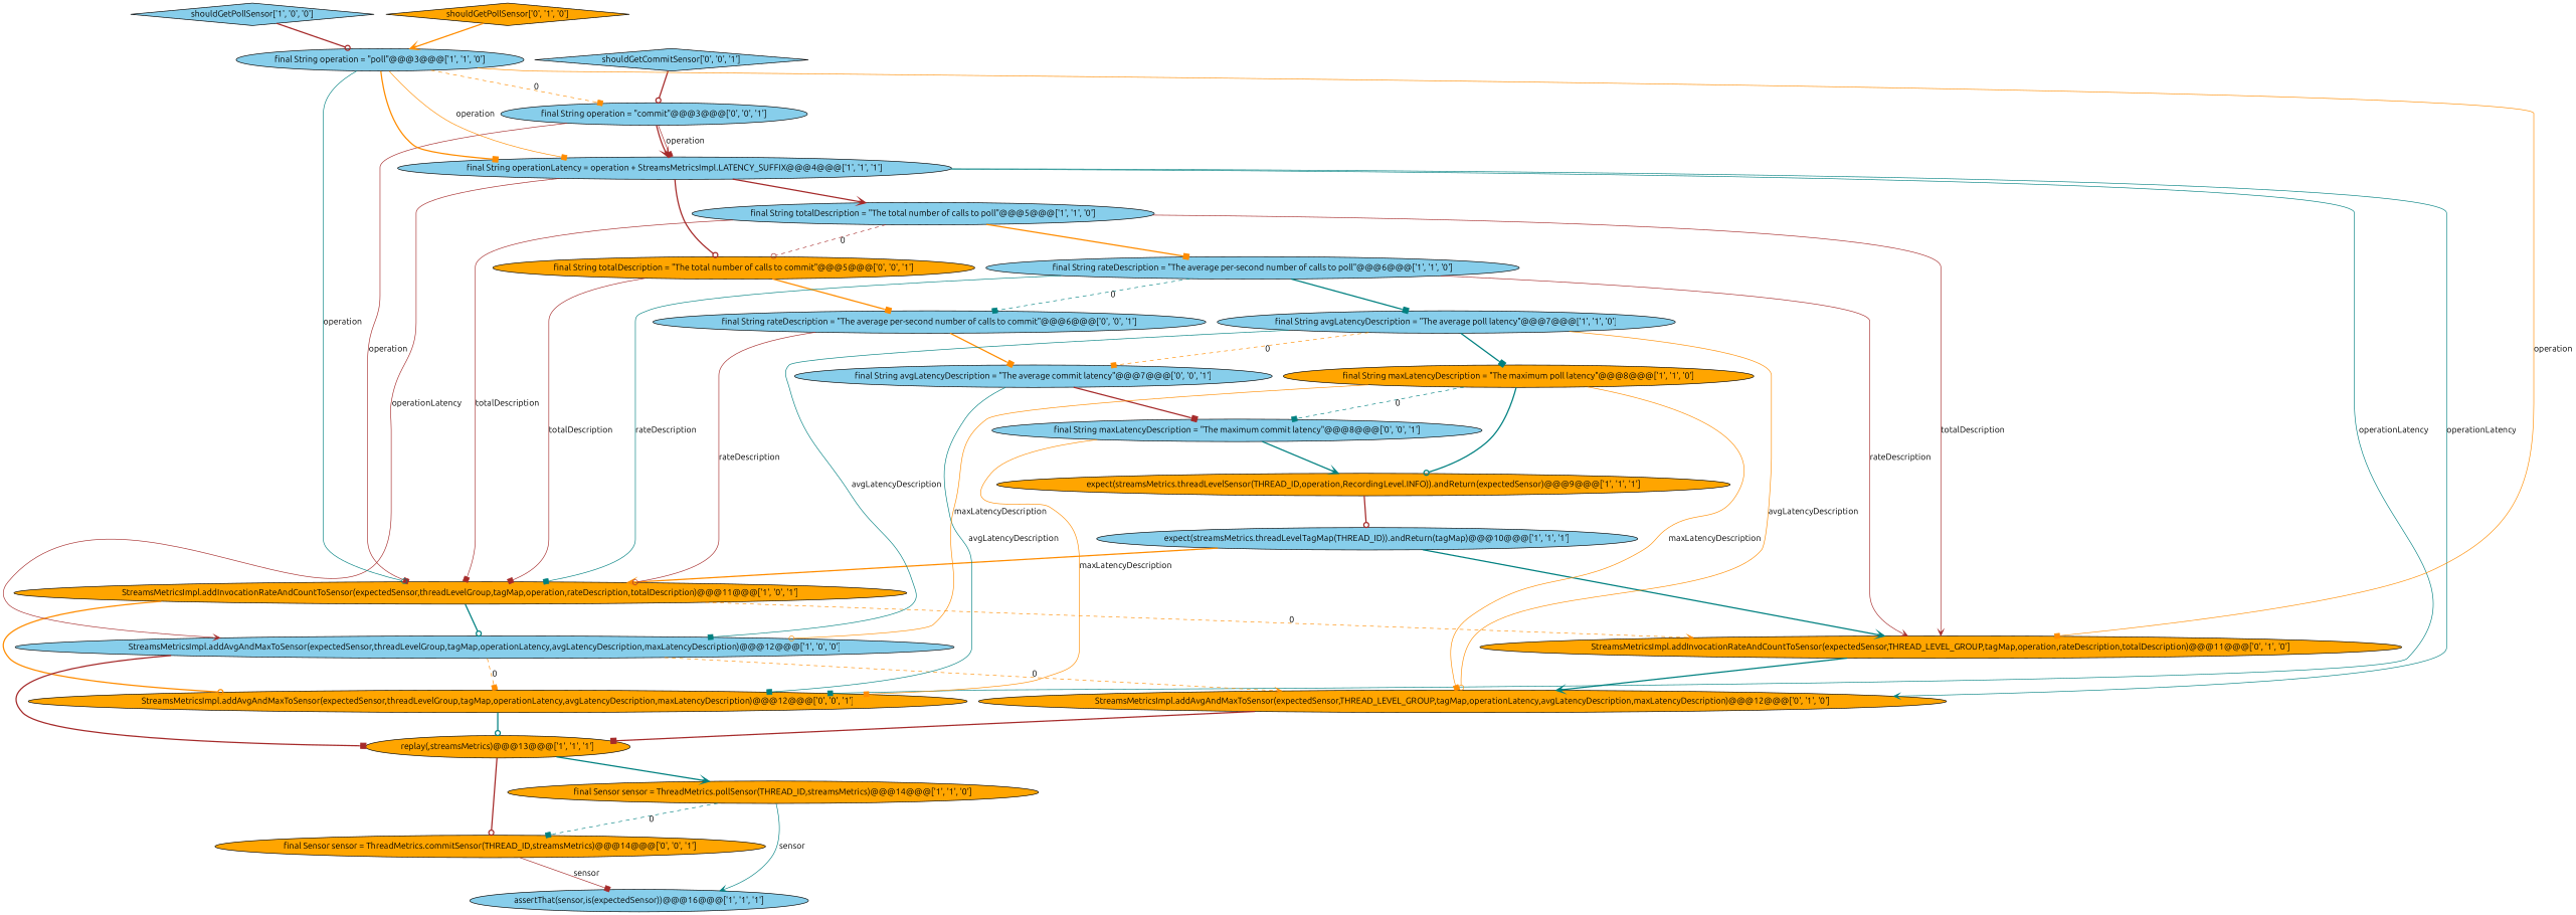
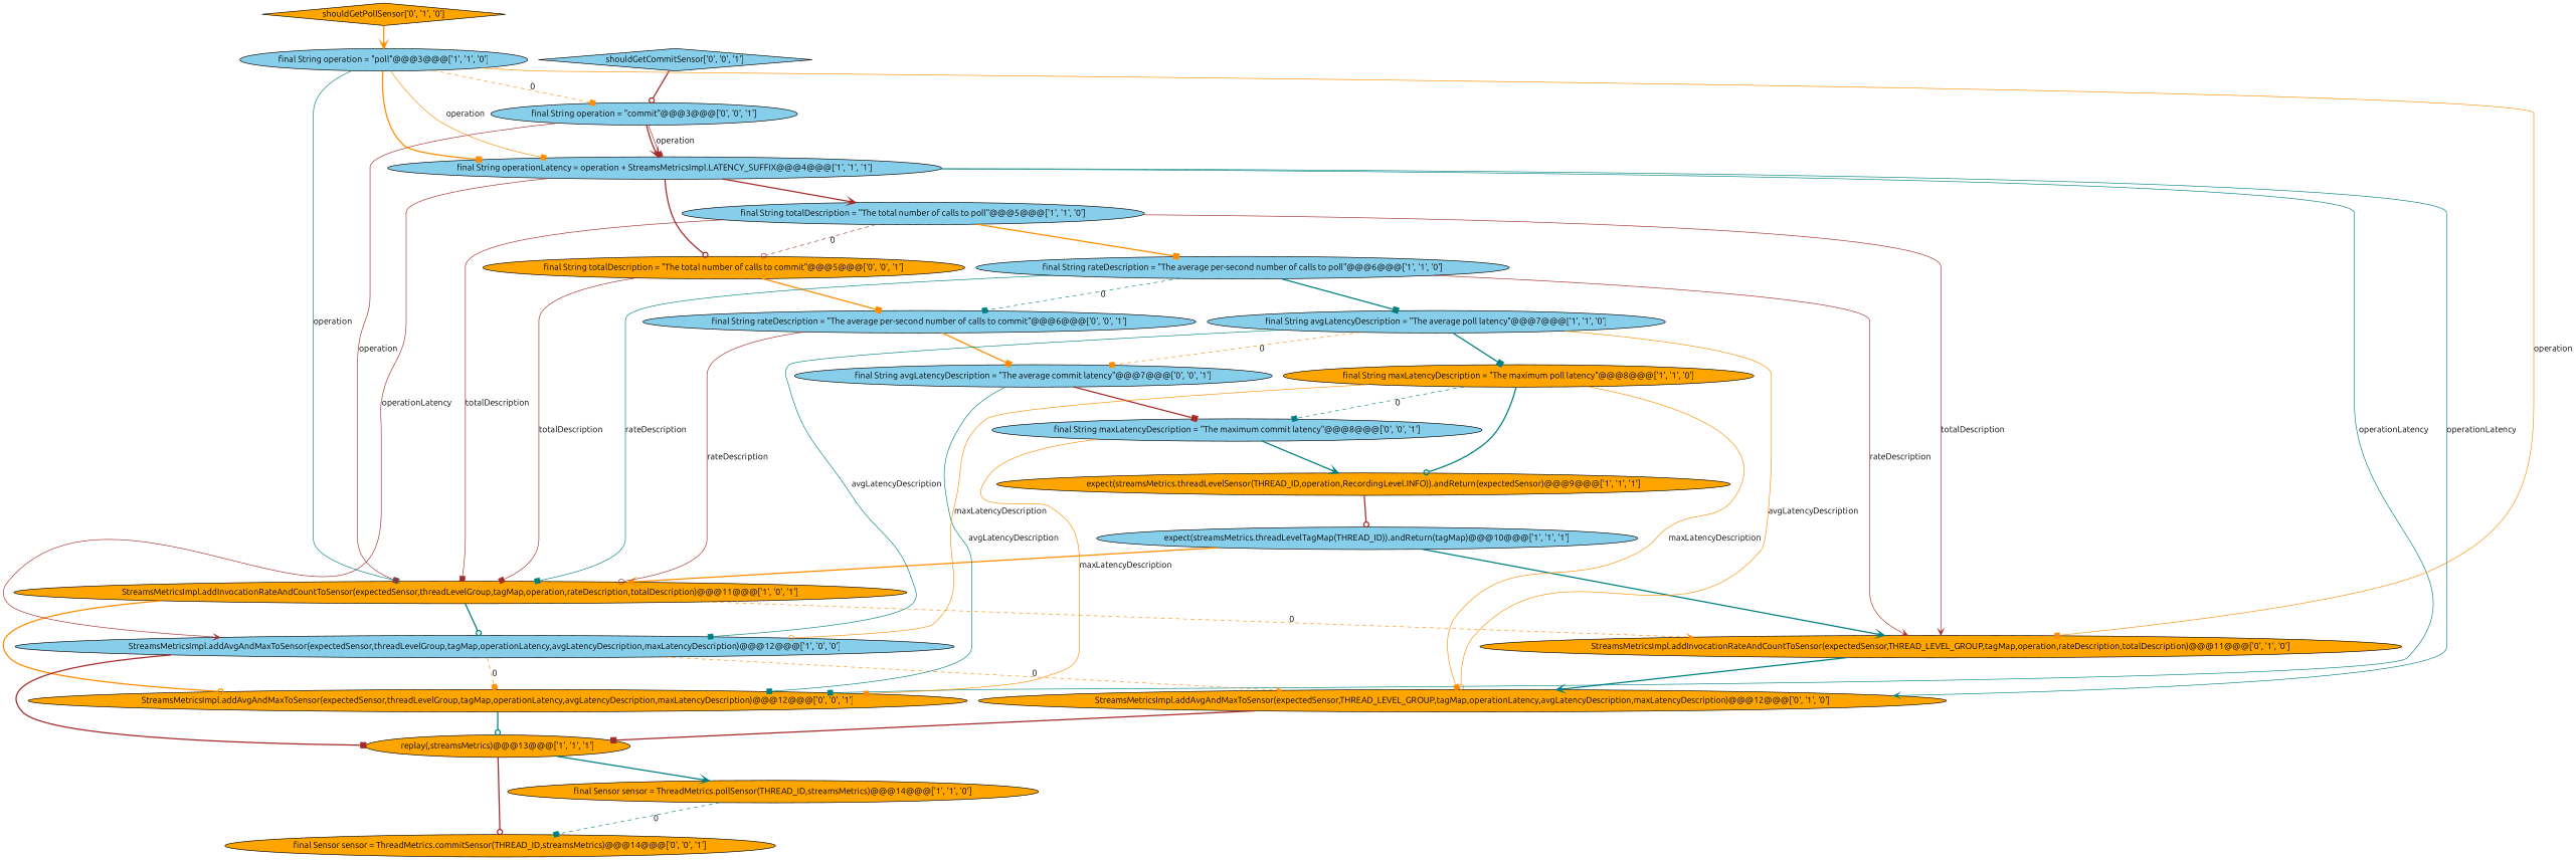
  digraph {
    fontname=Ubuntu
    node [fillcolor=skyblue fontname=Ubuntu shape=ellipse style=filled]
    edge [arrowhead=box color=brown fontname=Ubuntu style=bold]
    n1 [fillcolor=orange label="expect(streamsMetrics.threadLevelSensor(THREAD_ID,operation,RecordingLevel.INFO)).andReturn(expectedSensor)@@@9@@@['1', '1', '1']"]
    n2 [label="expect(streamsMetrics.threadLevelTagMap(THREAD_ID)).andReturn(tagMap)@@@10@@@['1', '1', '1']"]
    n3 [fillcolor=orange label="StreamsMetricsImpl.addInvocationRateAndCountToSensor(expectedSensor,threadLevelGroup,tagMap,operation,rateDescription,totalDescription)@@@11@@@['1', '0', '1']"]
    n4 [fillcolor=orange label="StreamsMetricsImpl.addInvocationRateAndCountToSensor(expectedSensor,THREAD_LEVEL_GROUP,tagMap,operation,rateDescription,totalDescription)@@@11@@@['0', '1', '0']"]
-   n5 [label="assertThat(sensor,is(expectedSensor))@@@16@@@['1', '1', '1']"]
    n6 [label="shouldGetCommitSensor['0', '0', '1']" shape=diamond]
    n7 [label="final String operation = \"commit\"@@@3@@@['0', '0', '1']"]
    n8 [label="final String operationLatency = operation + StreamsMetricsImpl.LATENCY_SUFFIX@@@4@@@['1', '1', '1']"]
    n9 [fillcolor=orange label="final Sensor sensor = ThreadMetrics.commitSensor(THREAD_ID,streamsMetrics)@@@14@@@['0', '0', '1']"]
    n10 [fillcolor=orange label="StreamsMetricsImpl.addAvgAndMaxToSensor(expectedSensor,THREAD_LEVEL_GROUP,tagMap,operationLatency,avgLatencyDescription,maxLatencyDescription)@@@12@@@['0', '1', '0']"]
    n11 [label="StreamsMetricsImpl.addAvgAndMaxToSensor(expectedSensor,threadLevelGroup,tagMap,operationLatency,avgLatencyDescription,maxLatencyDescription)@@@12@@@['1', '0', '0']"]
    n12 [label="final String totalDescription = \"The total number of calls to poll\"@@@5@@@['1', '1', '0']"]
    n13 [fillcolor=orange label="final String totalDescription = \"The total number of calls to commit\"@@@5@@@['0', '0', '1']"]
    n14 [fillcolor=orange label="StreamsMetricsImpl.addAvgAndMaxToSensor(expectedSensor,threadLevelGroup,tagMap,operationLatency,avgLatencyDescription,maxLatencyDescription)@@@12@@@['0', '0', '1']"]
    n15 [fillcolor=orange label="replay(,streamsMetrics)@@@13@@@['1', '1', '1']"]
    n16 [label="final String rateDescription = \"The average per-second number of calls to poll\"@@@6@@@['1', '1', '0']"]
    n17 [label="final String rateDescription = \"The average per-second number of calls to commit\"@@@6@@@['0', '0', '1']"]
    n18 [label="final String avgLatencyDescription = \"The average poll latency\"@@@7@@@['1', '1', '0']"]
    n19 [label="final String avgLatencyDescription = \"The average commit latency\"@@@7@@@['0', '0', '1']"]
    n20 [fillcolor=orange label="final String maxLatencyDescription = \"The maximum poll latency\"@@@8@@@['1', '1', '0']"]
    n21 [fillcolor=orange label="final Sensor sensor = ThreadMetrics.pollSensor(THREAD_ID,streamsMetrics)@@@14@@@['1', '1', '0']"]
    n22 [label="final String maxLatencyDescription = \"The maximum commit latency\"@@@8@@@['0', '0', '1']"]
-   n23 [label="shouldGetPollSensor['1', '0', '0']" shape=diamond]
    n24 [label="final String operation = \"poll\"@@@3@@@['1', '1', '0']"]
    n25 [fillcolor=orange label="shouldGetPollSensor['0', '1', '0']" shape=diamond]
    n1 -> n2 [arrowhead=odot]
    n2 -> n3 [arrowhead=vee color=darkorange]
    n2 -> n4 [arrowhead=vee color=teal]
    n3 -> n4 [arrowhead=vee color=darkorange label=0 style=dashed]
    n3 -> n11 [arrowhead=odot color=teal]
    n3 -> n14 [arrowhead=odot color=darkorange]
    n4 -> n10 [arrowhead=vee color=teal]
    n6 -> n7 [arrowhead=odot]
    n7 -> n3 [label=operation style=solid]
    n7 -> n8 [arrowhead=vee]
    n7 -> n8 [label=operation style=solid]
    n8 -> n10 [arrowhead=vee color=teal label=operationLatency style=solid]
    n8 -> n11 [arrowhead=vee label=operationLatency style=solid]
    n8 -> n12 [arrowhead=vee]
    n8 -> n13 [arrowhead=odot]
    n8 -> n14 [color=teal label=operationLatency style=solid]
-   n9 -> n5 [label=sensor style=solid]
    n10 -> n15
    n11 -> n10 [arrowhead=vee color=darkorange label=0 style=dashed]
    n11 -> n14 [color=darkorange label=0 style=dashed]
    n11 -> n15
    n12 -> n3 [label=totalDescription style=solid]
    n12 -> n4 [arrowhead=vee label=totalDescription style=solid]
    n12 -> n13 [arrowhead=odot label=0 style=dashed]
    n12 -> n16 [color=darkorange]
    n13 -> n3 [label=totalDescription style=solid]
    n13 -> n17 [color=darkorange]
    n14 -> n15 [arrowhead=odot color=teal]
    n15 -> n9 [arrowhead=odot]
    n15 -> n21 [arrowhead=vee color=teal]
    n16 -> n3 [color=teal label=rateDescription style=solid]
    n16 -> n4 [arrowhead=vee label=rateDescription style=solid]
    n16 -> n17 [color=teal label=0 style=dashed]
    n16 -> n18 [color=teal]
    n17 -> n3 [arrowhead=odot label=rateDescription style=solid]
    n17 -> n19 [color=darkorange]
    n18 -> n10 [arrowhead=odot color=darkorange label=avgLatencyDescription style=solid]
    n18 -> n11 [color=teal label=avgLatencyDescription style=solid]
    n18 -> n19 [color=darkorange label=0 style=dashed]
    n18 -> n20 [color=teal]
    n19 -> n14 [color=teal label=avgLatencyDescription style=solid]
    n19 -> n22
    n20 -> n1 [arrowhead=odot color=teal]
    n20 -> n10 [color=darkorange label=maxLatencyDescription style=solid]
    n20 -> n11 [arrowhead=odot color=darkorange label=maxLatencyDescription style=solid]
    n20 -> n22 [color=teal label=0 style=dashed]
-   n21 -> n5 [arrowhead=vee color=teal label=sensor style=solid]
    n21 -> n9 [color=teal label=0 style=dashed]
    n22 -> n1 [arrowhead=vee color=teal]
    n22 -> n14 [color=darkorange label=maxLatencyDescription style=solid]
-   n23 -> n24 [arrowhead=odot]
    n24 -> n3 [arrowhead=odot color=teal label=operation style=solid]
    n24 -> n4 [color=darkorange label=operation style=solid]
    n24 -> n7 [color=darkorange label=0 style=dashed]
    n24 -> n8 [color=darkorange]
    n24 -> n8 [color=darkorange label=operation style=solid]
    n25 -> n24 [arrowhead=vee color=darkorange]
  }
